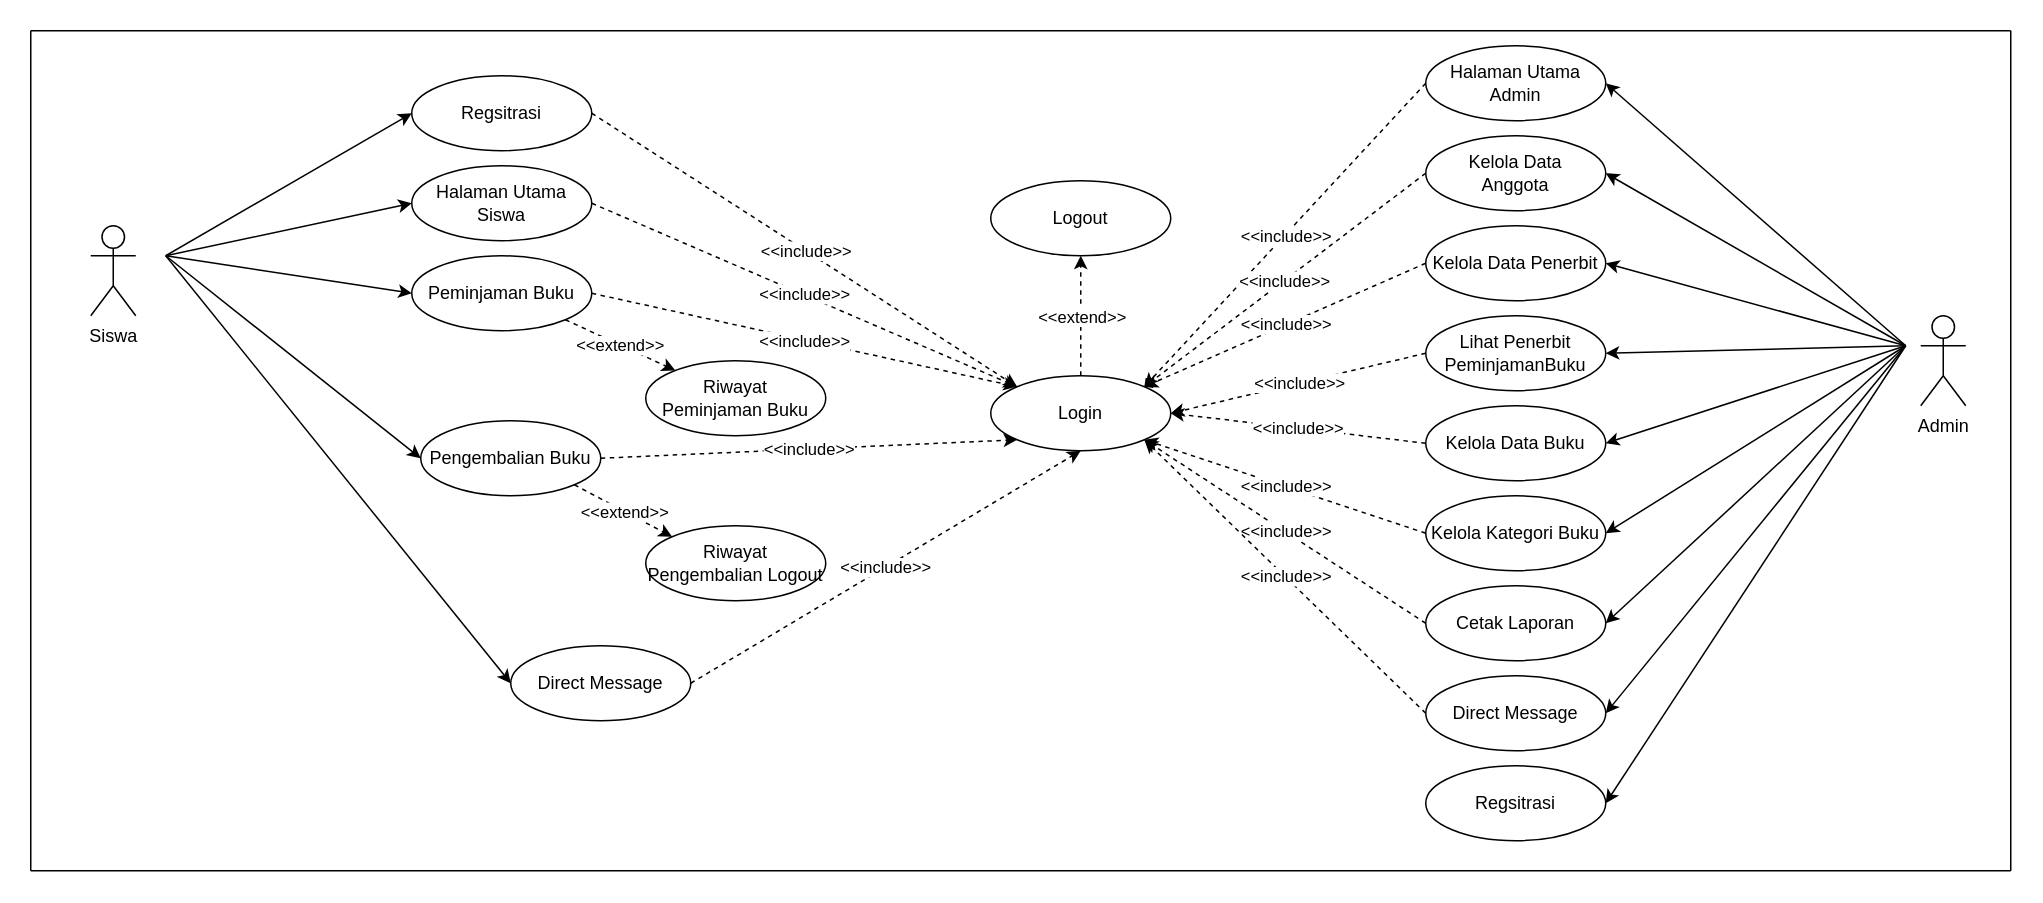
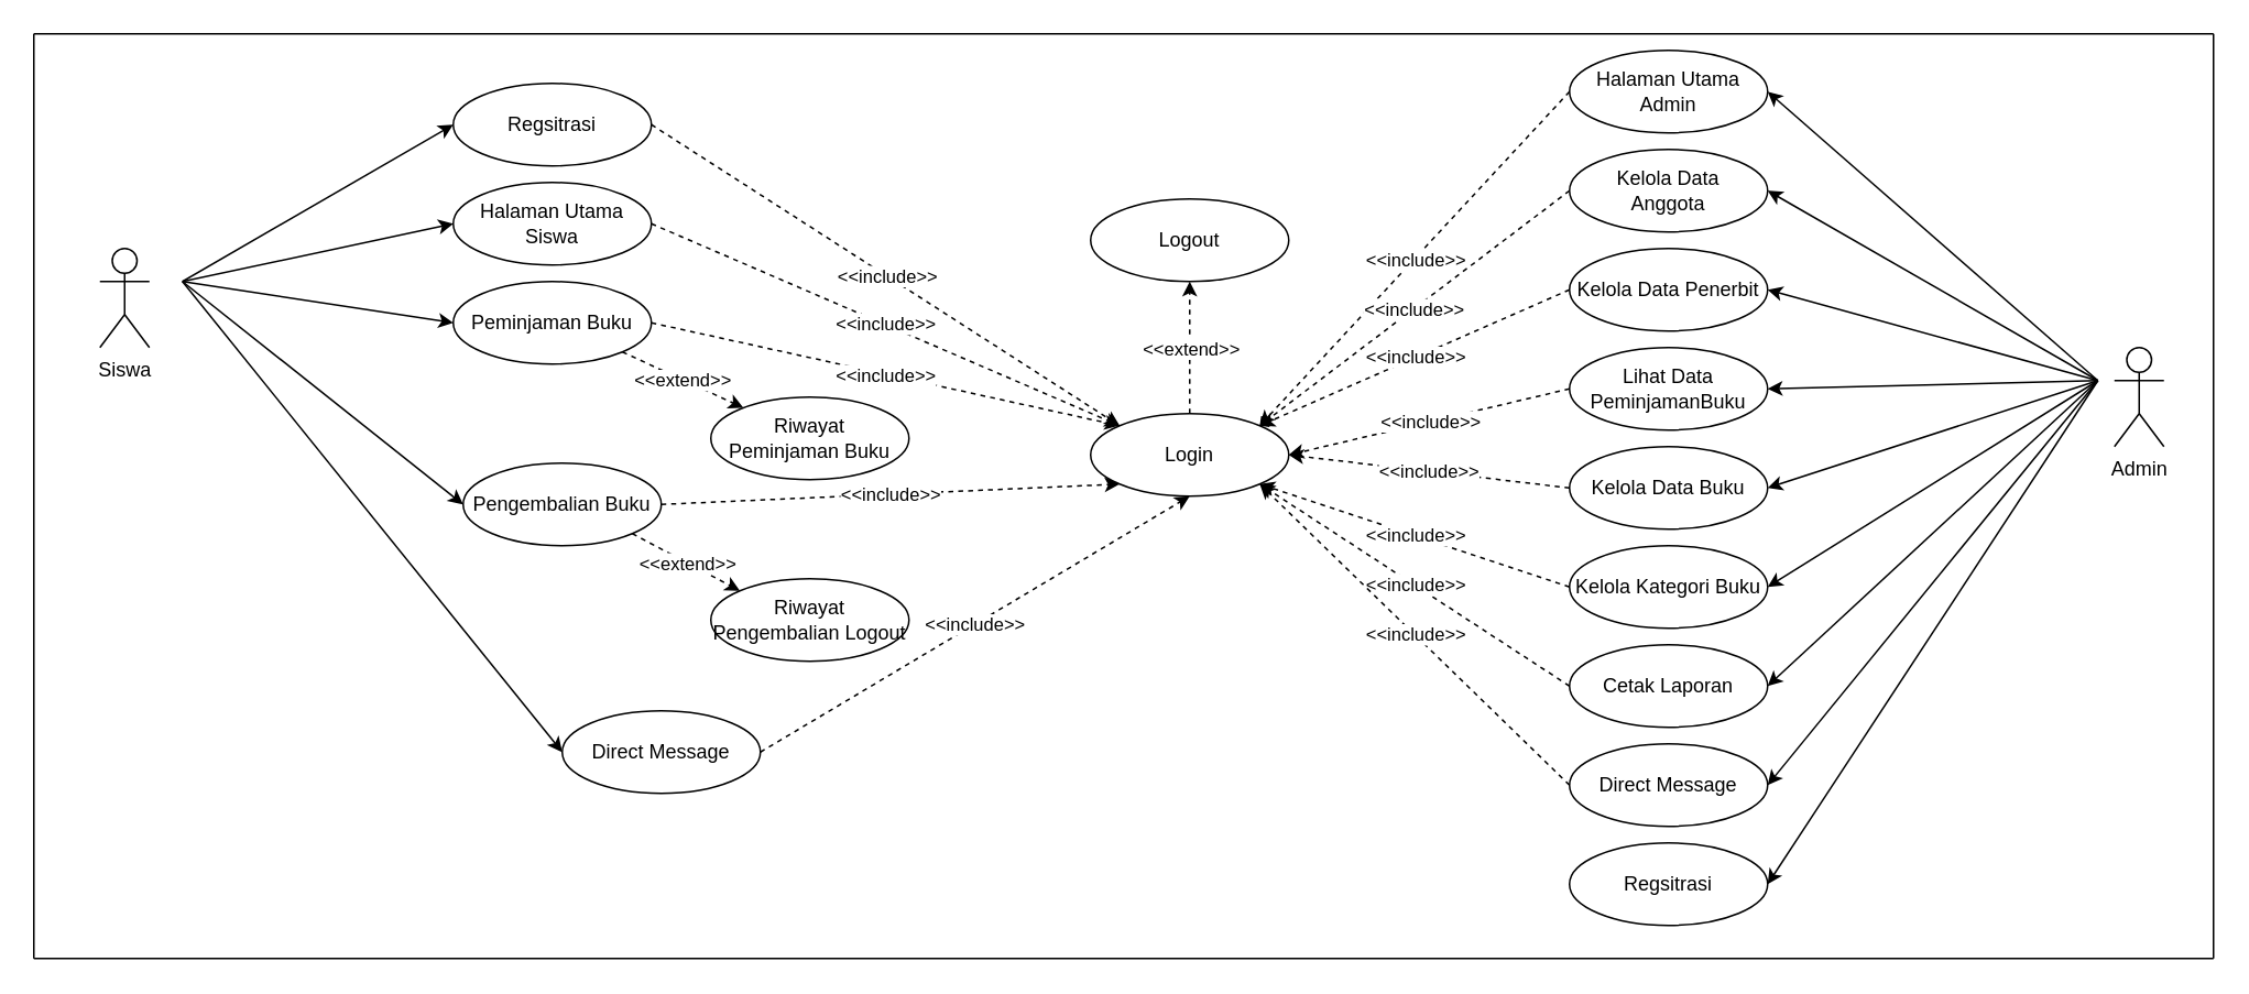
  <mxCell id="0" />
  <mxCell id="1" parent="0" />
  <mxCell id="2" value="Siswa" style="shape=umlActor;verticalLabelPosition=bottom;verticalAlign=top;html=1;outlineConnect=0;" vertex="1" parent="1"><mxGeometry x="60" y="150" width="30" height="60" as="geometry" /></mxCell>
  <mxCell id="3" value="Regsitrasi" style="ellipse;whiteSpace=wrap;html=1;" vertex="1" parent="1"><mxGeometry x="274" y="50" width="120" height="50" as="geometry" /></mxCell>
  <mxCell id="4" value="" style="endArrow=classic;html=1;entryX=0;entryY=0.5;entryDx=0;entryDy=0;" edge="1" parent="1" target="3"><mxGeometry width="50" height="50" relative="1" as="geometry"><mxPoint x="110" y="170" as="sourcePoint" /><mxPoint x="230" y="220" as="targetPoint" /></mxGeometry></mxCell>
  <mxCell id="5" value="Halaman Utama Siswa" style="ellipse;whiteSpace=wrap;html=1;" vertex="1" parent="1"><mxGeometry x="274" y="110" width="120" height="50" as="geometry" /></mxCell>
  <mxCell id="6" value="Peminjaman Buku" style="ellipse;whiteSpace=wrap;html=1;" vertex="1" parent="1"><mxGeometry x="274" y="170" width="120" height="50" as="geometry" /></mxCell>
  <mxCell id="7" value="Riwayat &lt;br&gt;Peminjaman Buku" style="ellipse;whiteSpace=wrap;html=1;" vertex="1" parent="1"><mxGeometry x="430" y="240" width="120" height="50" as="geometry" /></mxCell>
  <mxCell id="8" value="Pengembalian Buku" style="ellipse;whiteSpace=wrap;html=1;" vertex="1" parent="1"><mxGeometry x="280" y="280" width="120" height="50" as="geometry" /></mxCell>
  <mxCell id="9" value="Riwayat &lt;br&gt;Pengembalian Logout" style="ellipse;whiteSpace=wrap;html=1;" vertex="1" parent="1"><mxGeometry x="430" y="350" width="120" height="50" as="geometry" /></mxCell>
  <mxCell id="10" value="Direct Message" style="ellipse;whiteSpace=wrap;html=1;" vertex="1" parent="1"><mxGeometry x="340" y="430" width="120" height="50" as="geometry" /></mxCell>
  <mxCell id="11" value="" style="endArrow=classic;html=1;entryX=0;entryY=0.5;entryDx=0;entryDy=0;" edge="1" parent="1" target="5"><mxGeometry width="50" height="50" relative="1" as="geometry"><mxPoint x="110" y="170" as="sourcePoint" /><mxPoint x="284" y="85" as="targetPoint" /></mxGeometry></mxCell>
  <mxCell id="12" value="" style="endArrow=classic;html=1;entryX=0;entryY=0.5;entryDx=0;entryDy=0;" edge="1" parent="1" target="6"><mxGeometry width="50" height="50" relative="1" as="geometry"><mxPoint x="110" y="170" as="sourcePoint" /><mxPoint x="284" y="145" as="targetPoint" /></mxGeometry></mxCell>
  <mxCell id="13" value="" style="endArrow=classic;html=1;entryX=0;entryY=0.5;entryDx=0;entryDy=0;" edge="1" parent="1" target="8"><mxGeometry width="50" height="50" relative="1" as="geometry"><mxPoint x="110" y="170" as="sourcePoint" /><mxPoint x="284" y="205" as="targetPoint" /></mxGeometry></mxCell>
  <mxCell id="14" value="" style="endArrow=classic;html=1;entryX=0;entryY=0.5;entryDx=0;entryDy=0;" edge="1" parent="1" target="10"><mxGeometry width="50" height="50" relative="1" as="geometry"><mxPoint x="110" y="170" as="sourcePoint" /><mxPoint x="284" y="315" as="targetPoint" /></mxGeometry></mxCell>
  <mxCell id="15" value="" style="endArrow=classic;html=1;dashed=1;exitX=1;exitY=1;exitDx=0;exitDy=0;entryX=0;entryY=0;entryDx=0;entryDy=0;" edge="1" parent="1" source="8" target="9"><mxGeometry relative="1" as="geometry"><mxPoint x="450" y="430" as="sourcePoint" /><mxPoint x="550" y="430" as="targetPoint" /><Array as="points" /></mxGeometry></mxCell>
  <mxCell id="16" value="&amp;lt;&amp;lt;extend&amp;gt;&amp;gt;" style="edgeLabel;resizable=0;html=1;align=center;verticalAlign=middle;" connectable="0" vertex="1" parent="15"><mxGeometry relative="1" as="geometry" /></mxCell>
  <mxCell id="17" value="" style="endArrow=classic;html=1;dashed=1;exitX=1;exitY=1;exitDx=0;exitDy=0;" edge="1" parent="1" source="6" target="7"><mxGeometry relative="1" as="geometry"><mxPoint x="404" y="315" as="sourcePoint" /><mxPoint x="516.88" y="361.25" as="targetPoint" /><Array as="points" /></mxGeometry></mxCell>
  <mxCell id="18" value="&amp;lt;&amp;lt;extend&amp;gt;&amp;gt;" style="edgeLabel;resizable=0;html=1;align=center;verticalAlign=middle;" connectable="0" vertex="1" parent="17"><mxGeometry relative="1" as="geometry" /></mxCell>
  <mxCell id="19" value="Login" style="ellipse;whiteSpace=wrap;html=1;" vertex="1" parent="1"><mxGeometry x="660" y="250" width="120" height="50" as="geometry" /></mxCell>
  <mxCell id="20" value="" style="endArrow=classic;html=1;dashed=1;exitX=1;exitY=0.5;exitDx=0;exitDy=0;entryX=0;entryY=0;entryDx=0;entryDy=0;" edge="1" parent="1" source="3" target="19"><mxGeometry relative="1" as="geometry"><mxPoint x="386.677" y="332.573" as="sourcePoint" /><mxPoint x="477.323" y="367.427" as="targetPoint" /><Array as="points" /></mxGeometry></mxCell>
  <mxCell id="21" value="&amp;lt;&amp;lt;include&amp;gt;&amp;gt;" style="edgeLabel;resizable=0;html=1;align=center;verticalAlign=middle;" connectable="0" vertex="1" parent="20"><mxGeometry relative="1" as="geometry" /></mxCell>
  <mxCell id="22" value="" style="endArrow=classic;html=1;dashed=1;exitX=1;exitY=0.5;exitDx=0;exitDy=0;entryX=0;entryY=0;entryDx=0;entryDy=0;" edge="1" parent="1" source="5" target="19"><mxGeometry relative="1" as="geometry"><mxPoint x="404" y="85" as="sourcePoint" /><mxPoint x="670" y="265" as="targetPoint" /><Array as="points" /></mxGeometry></mxCell>
  <mxCell id="23" value="&amp;lt;&amp;lt;include&amp;gt;&amp;gt;" style="edgeLabel;resizable=0;html=1;align=center;verticalAlign=middle;" connectable="0" vertex="1" parent="22"><mxGeometry relative="1" as="geometry" /></mxCell>
  <mxCell id="24" value="" style="endArrow=classic;html=1;dashed=1;exitX=1;exitY=0.5;exitDx=0;exitDy=0;entryX=0;entryY=0;entryDx=0;entryDy=0;" edge="1" parent="1" source="6" target="19"><mxGeometry relative="1" as="geometry"><mxPoint x="404" y="145" as="sourcePoint" /><mxPoint x="670" y="265" as="targetPoint" /><Array as="points" /></mxGeometry></mxCell>
  <mxCell id="25" value="&amp;lt;&amp;lt;include&amp;gt;&amp;gt;" style="edgeLabel;resizable=0;html=1;align=center;verticalAlign=middle;" connectable="0" vertex="1" parent="24"><mxGeometry relative="1" as="geometry" /></mxCell>
  <mxCell id="26" value="" style="endArrow=classic;html=1;dashed=1;exitX=1;exitY=0.5;exitDx=0;exitDy=0;entryX=0;entryY=1;entryDx=0;entryDy=0;" edge="1" parent="1" source="8" target="19"><mxGeometry relative="1" as="geometry"><mxPoint x="404" y="205" as="sourcePoint" /><mxPoint x="680" y="270" as="targetPoint" /><Array as="points" /></mxGeometry></mxCell>
  <mxCell id="27" value="&amp;lt;&amp;lt;include&amp;gt;&amp;gt;" style="edgeLabel;resizable=0;html=1;align=center;verticalAlign=middle;" connectable="0" vertex="1" parent="26"><mxGeometry relative="1" as="geometry" /></mxCell>
  <mxCell id="28" value="" style="endArrow=classic;html=1;dashed=1;exitX=1;exitY=0.5;exitDx=0;exitDy=0;entryX=0.5;entryY=1;entryDx=0;entryDy=0;" edge="1" parent="1" source="10" target="19"><mxGeometry relative="1" as="geometry"><mxPoint x="410" y="335" as="sourcePoint" /><mxPoint x="687.323" y="302.573" as="targetPoint" /><Array as="points" /></mxGeometry></mxCell>
  <mxCell id="29" value="&amp;lt;&amp;lt;include&amp;gt;&amp;gt;" style="edgeLabel;resizable=0;html=1;align=center;verticalAlign=middle;" connectable="0" vertex="1" parent="28"><mxGeometry relative="1" as="geometry" /></mxCell>
  <mxCell id="30" value="Admin" style="shape=umlActor;verticalLabelPosition=bottom;verticalAlign=top;html=1;outlineConnect=0;" vertex="1" parent="1"><mxGeometry x="1280" y="210" width="30" height="60" as="geometry" /></mxCell>
  <mxCell id="31" value="Halaman Utama Admin" style="ellipse;whiteSpace=wrap;html=1;" vertex="1" parent="1"><mxGeometry x="950" y="30" width="120" height="50" as="geometry" /></mxCell>
  <mxCell id="32" value="Kelola Data &lt;br&gt;Anggota" style="ellipse;whiteSpace=wrap;html=1;" vertex="1" parent="1"><mxGeometry x="950" y="90" width="120" height="50" as="geometry" /></mxCell>
  <mxCell id="33" value="Kelola Data Penerbit" style="ellipse;whiteSpace=wrap;html=1;" vertex="1" parent="1"><mxGeometry x="950" y="150" width="120" height="50" as="geometry" /></mxCell>
- <mxCell id="34" value="Lihat Penerbit PeminjamanBuku" style="ellipse;whiteSpace=wrap;html=1;" vertex="1" parent="1"><mxGeometry x="950" y="210" width="120" height="50" as="geometry" /></mxCell>
+ <mxCell id="34" value="Lihat Data PeminjamanBuku" style="ellipse;whiteSpace=wrap;html=1;" vertex="1" parent="1"><mxGeometry x="950" y="210" width="120" height="50" as="geometry" /></mxCell>
  <mxCell id="35" value="Kelola Data Buku" style="ellipse;whiteSpace=wrap;html=1;" vertex="1" parent="1"><mxGeometry x="950" y="270" width="120" height="50" as="geometry" /></mxCell>
  <mxCell id="36" value="Kelola Kategori Buku" style="ellipse;whiteSpace=wrap;html=1;" vertex="1" parent="1"><mxGeometry x="950" y="330" width="120" height="50" as="geometry" /></mxCell>
  <mxCell id="37" value="Cetak Laporan" style="ellipse;whiteSpace=wrap;html=1;" vertex="1" parent="1"><mxGeometry x="950" y="390" width="120" height="50" as="geometry" /></mxCell>
  <mxCell id="38" value="Direct Message" style="ellipse;whiteSpace=wrap;html=1;" vertex="1" parent="1"><mxGeometry x="950" y="450" width="120" height="50" as="geometry" /></mxCell>
  <mxCell id="39" value="" style="endArrow=classic;html=1;dashed=1;exitX=0;exitY=0.5;exitDx=0;exitDy=0;entryX=1;entryY=0;entryDx=0;entryDy=0;" edge="1" parent="1" source="31" target="19"><mxGeometry relative="1" as="geometry"><mxPoint x="470" y="465" as="sourcePoint" /><mxPoint x="730" y="310" as="targetPoint" /><Array as="points" /></mxGeometry></mxCell>
  <mxCell id="40" value="&amp;lt;&amp;lt;include&amp;gt;&amp;gt;" style="edgeLabel;resizable=0;html=1;align=center;verticalAlign=middle;" connectable="0" vertex="1" parent="39"><mxGeometry relative="1" as="geometry" /></mxCell>
  <mxCell id="41" value="" style="endArrow=diamond;html=1;dashed=1;exitX=0;exitY=0.5;exitDx=0;exitDy=0;entryX=1;entryY=0;entryDx=0;entryDy=0;" edge="1" parent="1" source="32" target="19"><mxGeometry relative="1" as="geometry"><mxPoint x="960" y="65" as="sourcePoint" /><mxPoint x="772.677" y="267.427" as="targetPoint" /><Array as="points" /></mxGeometry></mxCell>
  <mxCell id="42" value="&amp;lt;&amp;lt;include&amp;gt;&amp;gt;" style="edgeLabel;resizable=0;html=1;align=center;verticalAlign=middle;" connectable="0" vertex="1" parent="41"><mxGeometry relative="1" as="geometry" /></mxCell>
  <mxCell id="43" value="" style="endArrow=classic;html=1;dashed=1;exitX=0;exitY=0.5;exitDx=0;exitDy=0;entryX=1;entryY=0;entryDx=0;entryDy=0;" edge="1" parent="1" source="33" target="19"><mxGeometry relative="1" as="geometry"><mxPoint x="960" y="125" as="sourcePoint" /><mxPoint x="760" y="260" as="targetPoint" /><Array as="points" /></mxGeometry></mxCell>
  <mxCell id="44" value="&amp;lt;&amp;lt;include&amp;gt;&amp;gt;" style="edgeLabel;resizable=0;html=1;align=center;verticalAlign=middle;" connectable="0" vertex="1" parent="43"><mxGeometry relative="1" as="geometry" /></mxCell>
  <mxCell id="45" value="" style="endArrow=classic;html=1;dashed=1;exitX=0;exitY=0.5;exitDx=0;exitDy=0;entryX=1;entryY=0.5;entryDx=0;entryDy=0;" edge="1" parent="1" source="34" target="19"><mxGeometry relative="1" as="geometry"><mxPoint x="960" y="185" as="sourcePoint" /><mxPoint x="770" y="270" as="targetPoint" /><Array as="points" /></mxGeometry></mxCell>
  <mxCell id="46" value="&amp;lt;&amp;lt;include&amp;gt;&amp;gt;" style="edgeLabel;resizable=0;html=1;align=center;verticalAlign=middle;" connectable="0" vertex="1" parent="45"><mxGeometry relative="1" as="geometry" /></mxCell>
  <mxCell id="47" value="" style="endArrow=classic;html=1;dashed=1;exitX=0;exitY=0.5;exitDx=0;exitDy=0;entryX=1;entryY=0.5;entryDx=0;entryDy=0;" edge="1" parent="1" source="35" target="19"><mxGeometry relative="1" as="geometry"><mxPoint x="960" y="245" as="sourcePoint" /><mxPoint x="790" y="285" as="targetPoint" /><Array as="points" /></mxGeometry></mxCell>
  <mxCell id="48" value="&amp;lt;&amp;lt;include&amp;gt;&amp;gt;" style="edgeLabel;resizable=0;html=1;align=center;verticalAlign=middle;" connectable="0" vertex="1" parent="47"><mxGeometry relative="1" as="geometry" /></mxCell>
  <mxCell id="49" value="" style="endArrow=classic;html=1;dashed=1;exitX=0;exitY=0.5;exitDx=0;exitDy=0;entryX=1;entryY=1;entryDx=0;entryDy=0;" edge="1" parent="1" source="36" target="19"><mxGeometry relative="1" as="geometry"><mxPoint x="960" y="305" as="sourcePoint" /><mxPoint x="790" y="285" as="targetPoint" /><Array as="points" /></mxGeometry></mxCell>
  <mxCell id="50" value="&amp;lt;&amp;lt;include&amp;gt;&amp;gt;" style="edgeLabel;resizable=0;html=1;align=center;verticalAlign=middle;" connectable="0" vertex="1" parent="49"><mxGeometry relative="1" as="geometry" /></mxCell>
  <mxCell id="51" value="" style="endArrow=classic;html=1;dashed=1;exitX=0;exitY=0.5;exitDx=0;exitDy=0;entryX=1;entryY=1;entryDx=0;entryDy=0;" edge="1" parent="1" source="37" target="19"><mxGeometry relative="1" as="geometry"><mxPoint x="960" y="365" as="sourcePoint" /><mxPoint x="772.426" y="302.678" as="targetPoint" /><Array as="points" /></mxGeometry></mxCell>
  <mxCell id="52" value="&amp;lt;&amp;lt;include&amp;gt;&amp;gt;" style="edgeLabel;resizable=0;html=1;align=center;verticalAlign=middle;" connectable="0" vertex="1" parent="51"><mxGeometry relative="1" as="geometry" /></mxCell>
  <mxCell id="53" value="" style="endArrow=classic;html=1;dashed=1;exitX=0;exitY=0.5;exitDx=0;exitDy=0;entryX=1;entryY=1;entryDx=0;entryDy=0;" edge="1" parent="1" source="38" target="19"><mxGeometry relative="1" as="geometry"><mxPoint x="960" y="425" as="sourcePoint" /><mxPoint x="772.426" y="302.678" as="targetPoint" /><Array as="points" /></mxGeometry></mxCell>
  <mxCell id="54" value="&amp;lt;&amp;lt;include&amp;gt;&amp;gt;" style="edgeLabel;resizable=0;html=1;align=center;verticalAlign=middle;" connectable="0" vertex="1" parent="53"><mxGeometry relative="1" as="geometry" /></mxCell>
  <mxCell id="55" value="" style="endArrow=classic;html=1;entryX=1;entryY=0.5;entryDx=0;entryDy=0;" edge="1" parent="1" target="31"><mxGeometry width="50" height="50" relative="1" as="geometry"><mxPoint x="1270" y="230" as="sourcePoint" /><mxPoint x="1400" y="350" as="targetPoint" /></mxGeometry></mxCell>
  <mxCell id="56" value="" style="endArrow=classic;html=1;entryX=1;entryY=0.5;entryDx=0;entryDy=0;" edge="1" parent="1" target="32"><mxGeometry width="50" height="50" relative="1" as="geometry"><mxPoint x="1270" y="230" as="sourcePoint" /><mxPoint x="1080" y="65" as="targetPoint" /></mxGeometry></mxCell>
  <mxCell id="57" value="" style="endArrow=classic;html=1;entryX=1;entryY=0.5;entryDx=0;entryDy=0;" edge="1" parent="1" target="33"><mxGeometry width="50" height="50" relative="1" as="geometry"><mxPoint x="1270" y="230" as="sourcePoint" /><mxPoint x="1080" y="125" as="targetPoint" /></mxGeometry></mxCell>
  <mxCell id="58" value="" style="endArrow=classic;html=1;entryX=1;entryY=0.5;entryDx=0;entryDy=0;" edge="1" parent="1" target="34"><mxGeometry width="50" height="50" relative="1" as="geometry"><mxPoint x="1270" y="230" as="sourcePoint" /><mxPoint x="1080" y="185" as="targetPoint" /></mxGeometry></mxCell>
  <mxCell id="59" value="" style="endArrow=classic;html=1;" edge="1" parent="1"><mxGeometry width="50" height="50" relative="1" as="geometry"><mxPoint x="1270" y="230" as="sourcePoint" /><mxPoint x="1070" y="295" as="targetPoint" /></mxGeometry></mxCell>
  <mxCell id="60" value="" style="endArrow=classic;html=1;entryX=1;entryY=0.5;entryDx=0;entryDy=0;" edge="1" parent="1" target="36"><mxGeometry width="50" height="50" relative="1" as="geometry"><mxPoint x="1270" y="230" as="sourcePoint" /><mxPoint x="1080" y="305" as="targetPoint" /></mxGeometry></mxCell>
  <mxCell id="61" value="" style="endArrow=classic;html=1;entryX=1;entryY=0.5;entryDx=0;entryDy=0;" edge="1" parent="1" target="37"><mxGeometry width="50" height="50" relative="1" as="geometry"><mxPoint x="1270" y="230" as="sourcePoint" /><mxPoint x="1080" y="365" as="targetPoint" /></mxGeometry></mxCell>
  <mxCell id="62" value="" style="endArrow=classic;html=1;entryX=1;entryY=0.5;entryDx=0;entryDy=0;" edge="1" parent="1" target="38"><mxGeometry width="50" height="50" relative="1" as="geometry"><mxPoint x="1270" y="230" as="sourcePoint" /><mxPoint x="1080" y="425" as="targetPoint" /></mxGeometry></mxCell>
  <mxCell id="63" value="" style="endArrow=none;html=1;" edge="1" parent="1"><mxGeometry width="50" height="50" relative="1" as="geometry"><mxPoint x="20" y="580" as="sourcePoint" /><mxPoint x="20" y="20" as="targetPoint" /></mxGeometry></mxCell>
  <mxCell id="64" value="" style="endArrow=none;html=1;" edge="1" parent="1"><mxGeometry width="50" height="50" relative="1" as="geometry"><mxPoint x="1340" y="580" as="sourcePoint" /><mxPoint x="1340" y="20" as="targetPoint" /></mxGeometry></mxCell>
  <mxCell id="65" value="" style="endArrow=none;html=1;" edge="1" parent="1"><mxGeometry width="50" height="50" relative="1" as="geometry"><mxPoint x="1340" y="580" as="sourcePoint" /><mxPoint x="20" y="580" as="targetPoint" /></mxGeometry></mxCell>
  <mxCell id="66" value="" style="endArrow=none;html=1;" edge="1" parent="1"><mxGeometry width="50" height="50" relative="1" as="geometry"><mxPoint x="1340" y="20" as="sourcePoint" /><mxPoint x="20" y="20" as="targetPoint" /></mxGeometry></mxCell>
  <mxCell id="67" value="Logout" style="ellipse;whiteSpace=wrap;html=1;" vertex="1" parent="1"><mxGeometry x="660" y="120" width="120" height="50" as="geometry" /></mxCell>
  <mxCell id="68" value="" style="endArrow=classic;html=1;dashed=1;exitX=0.5;exitY=0;exitDx=0;exitDy=0;" edge="1" parent="1" source="19" target="67"><mxGeometry relative="1" as="geometry"><mxPoint x="392.677" y="332.573" as="sourcePoint" /><mxPoint x="457.323" y="367.427" as="targetPoint" /><Array as="points" /></mxGeometry></mxCell>
  <mxCell id="69" value="&amp;lt;&amp;lt;extend&amp;gt;&amp;gt;" style="edgeLabel;resizable=0;html=1;align=center;verticalAlign=middle;" connectable="0" vertex="1" parent="68"><mxGeometry relative="1" as="geometry" /></mxCell>
  <mxCell id="70" value="Regsitrasi" style="ellipse;whiteSpace=wrap;html=1;" vertex="1" parent="1"><mxGeometry x="950" y="510" width="120" height="50" as="geometry" /></mxCell>
  <mxCell id="71" value="" style="endArrow=classic;html=1;entryX=1;entryY=0.5;entryDx=0;entryDy=0;" edge="1" parent="1" target="70"><mxGeometry width="50" height="50" relative="1" as="geometry"><mxPoint x="1270" y="230" as="sourcePoint" /><mxPoint x="1080" y="485" as="targetPoint" /></mxGeometry></mxCell>
